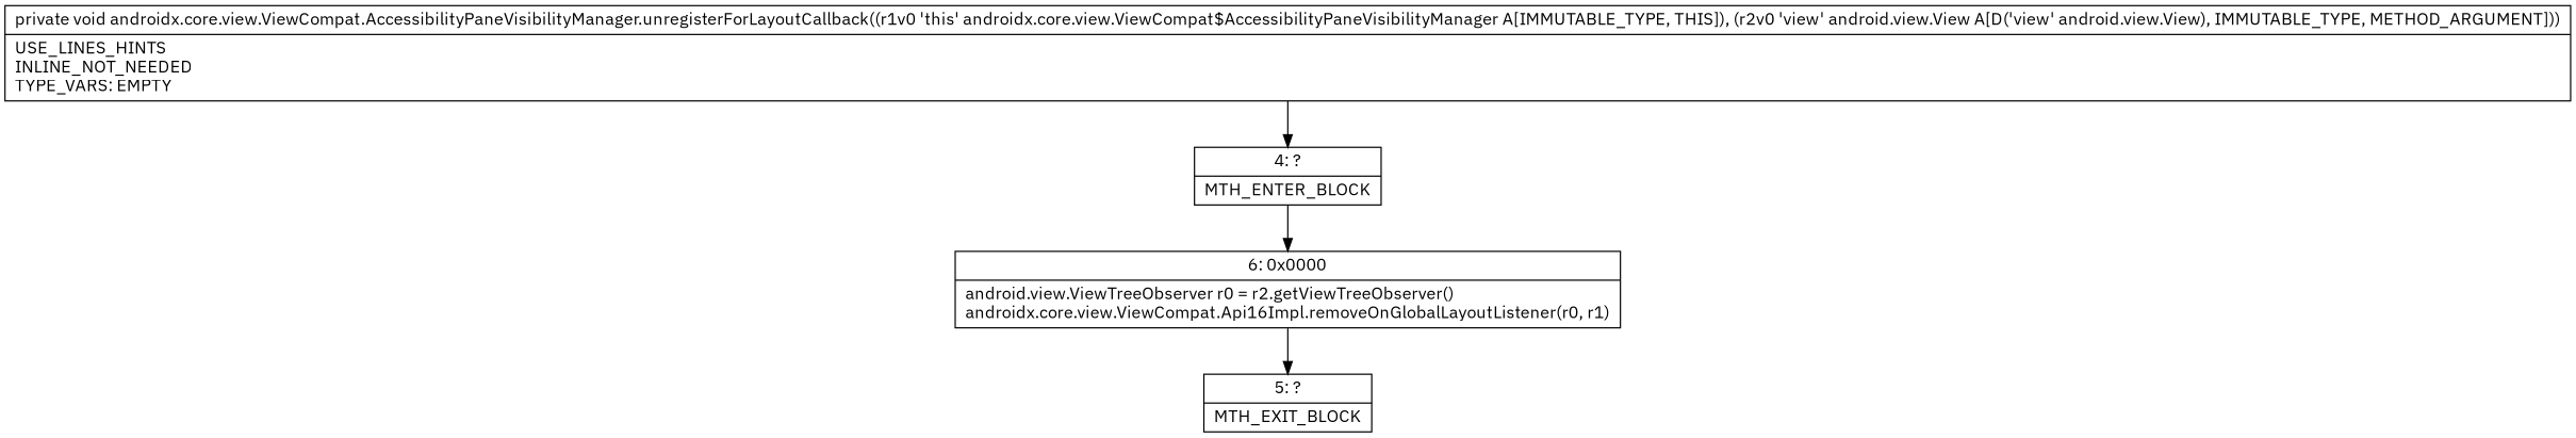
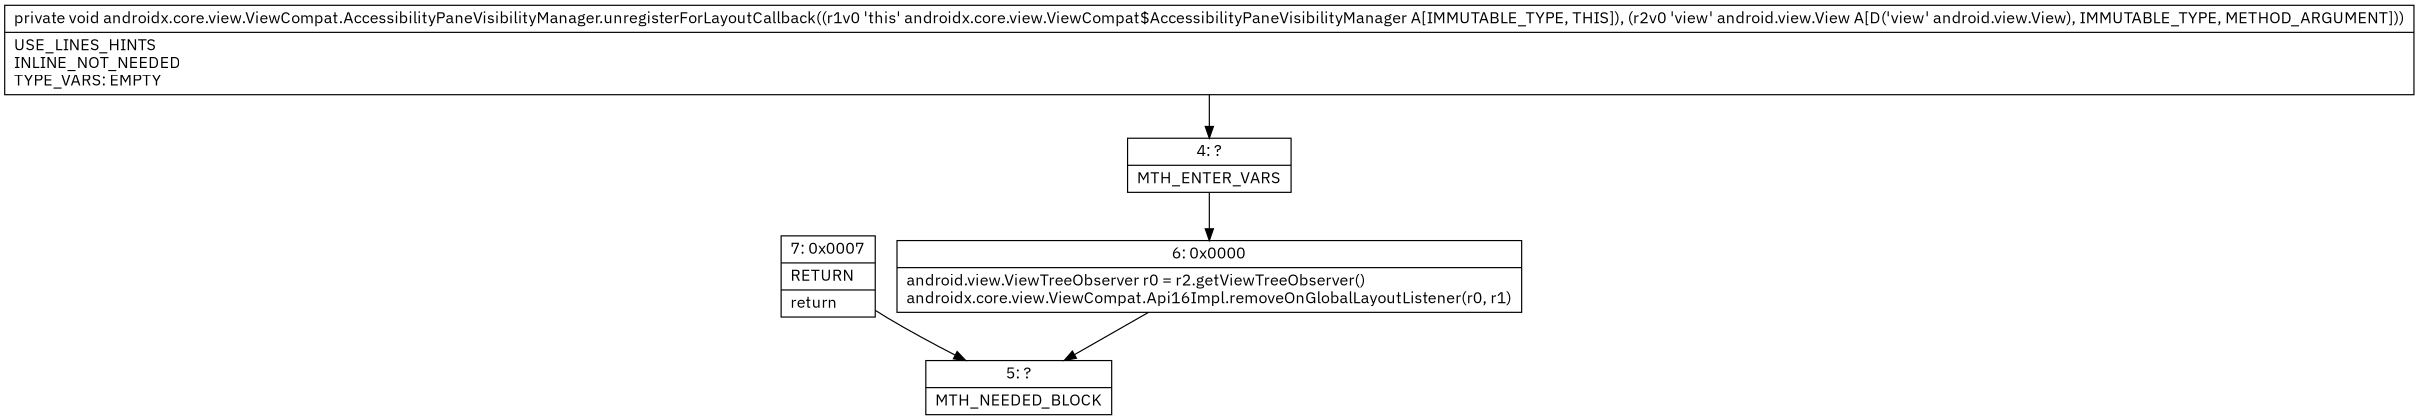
  digraph {
    fontname="IBM Plex Sans"
    node [fontname="IBM Plex Sans" shape=record]
    edge [fontname="IBM Plex Sans"]
-   n1 [label="{4\:\ ?|MTH_ENTER_BLOCK\l}"]
+   n1 [label="{4\:\ ?|MTH_ENTER_VARS\l}"]
    n2 [label="{6\:\ 0x0000|android.view.ViewTreeObserver r0 = r2.getViewTreeObserver()\landroidx.core.view.ViewCompat.Api16Impl.removeOnGlobalLayoutListener(r0, r1)\l}"]
-   n3 [label="{5\:\ ?|MTH_EXIT_BLOCK\l}"]
+   n3 [label="{5\:\ ?|MTH_NEEDED_BLOCK\l}"]
+   n4 [label="{7\:\ 0x0007|RETURN\l|return\l}"]
    n5 [label="{private void androidx.core.view.ViewCompat.AccessibilityPaneVisibilityManager.unregisterForLayoutCallback((r1v0 'this' androidx.core.view.ViewCompat$AccessibilityPaneVisibilityManager A[IMMUTABLE_TYPE, THIS]), (r2v0 'view' android.view.View A[D('view' android.view.View), IMMUTABLE_TYPE, METHOD_ARGUMENT]))  | USE_LINES_HINTS\lINLINE_NOT_NEEDED\lTYPE_VARS: EMPTY\l}"]
    n1 -> n2
    n2 -> n3
+   n4 -> n3
    n5 -> n1
  }
